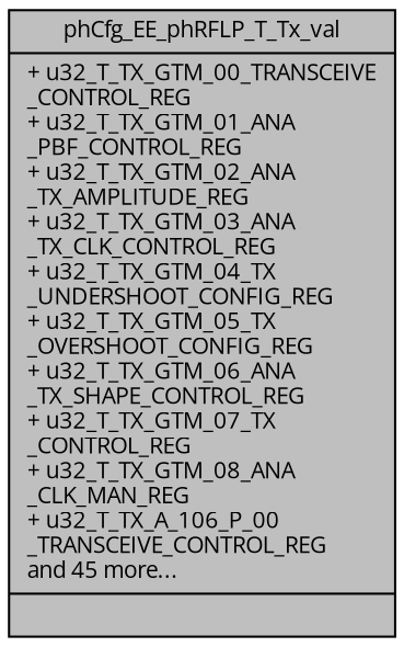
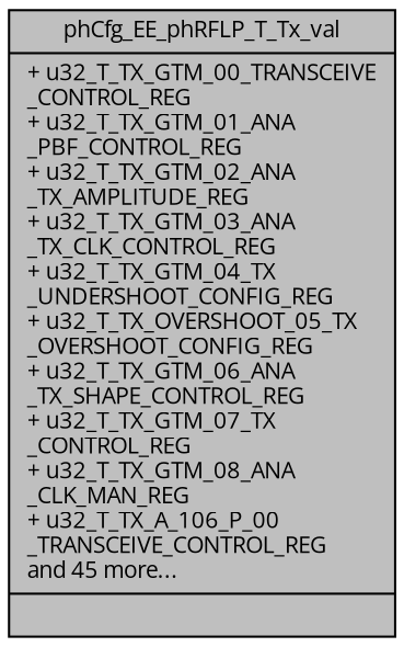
  digraph {
    fontname="Open Sans"
-   n1 [color=black fillcolor=grey75 fontcolor=black fontname="Open Sans" fontsize=10 height=0.2 label="{phCfg_EE_phRFLP_T_Tx_val\n|+ u32_T_TX_GTM_00_TRANSCEIVE\l_CONTROL_REG\l+ u32_T_TX_GTM_01_ANA\l_PBF_CONTROL_REG\l+ u32_T_TX_GTM_02_ANA\l_TX_AMPLITUDE_REG\l+ u32_T_TX_GTM_03_ANA\l_TX_CLK_CONTROL_REG\l+ u32_T_TX_GTM_04_TX\l_UNDERSHOOT_CONFIG_REG\l+ u32_T_TX_GTM_05_TX\l_OVERSHOOT_CONFIG_REG\l+ u32_T_TX_GTM_06_ANA\l_TX_SHAPE_CONTROL_REG\l+ u32_T_TX_GTM_07_TX\l_CONTROL_REG\l+ u32_T_TX_GTM_08_ANA\l_CLK_MAN_REG\l+ u32_T_TX_A_106_P_00\l_TRANSCEIVE_CONTROL_REG\land 45 more...\l|}" shape=record style=filled width=0.4]
+   n1 [color=black fillcolor=grey75 fontcolor=black fontname="Open Sans" fontsize=10 height=0.2 label="{phCfg_EE_phRFLP_T_Tx_val\n|+ u32_T_TX_GTM_00_TRANSCEIVE\l_CONTROL_REG\l+ u32_T_TX_GTM_01_ANA\l_PBF_CONTROL_REG\l+ u32_T_TX_GTM_02_ANA\l_TX_AMPLITUDE_REG\l+ u32_T_TX_GTM_03_ANA\l_TX_CLK_CONTROL_REG\l+ u32_T_TX_GTM_04_TX\l_UNDERSHOOT_CONFIG_REG\l+ u32_T_TX_OVERSHOOT_05_TX\l_OVERSHOOT_CONFIG_REG\l+ u32_T_TX_GTM_06_ANA\l_TX_SHAPE_CONTROL_REG\l+ u32_T_TX_GTM_07_TX\l_CONTROL_REG\l+ u32_T_TX_GTM_08_ANA\l_CLK_MAN_REG\l+ u32_T_TX_A_106_P_00\l_TRANSCEIVE_CONTROL_REG\land 45 more...\l|}" shape=record style=filled width=0.4]
  }
